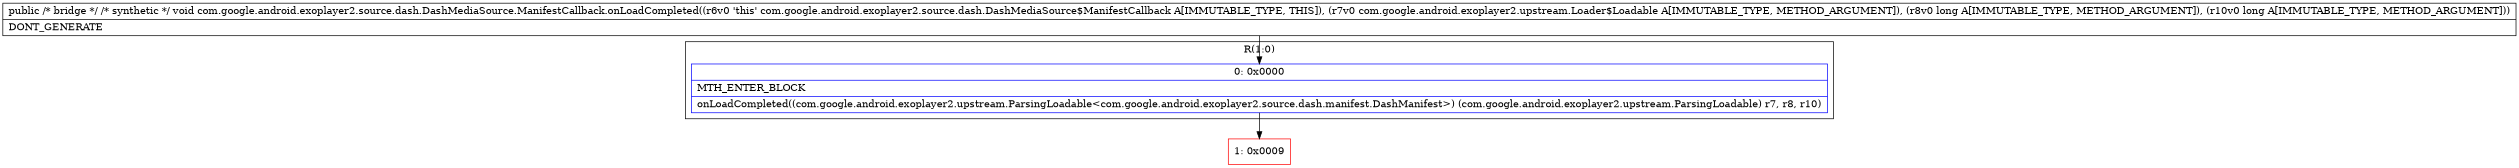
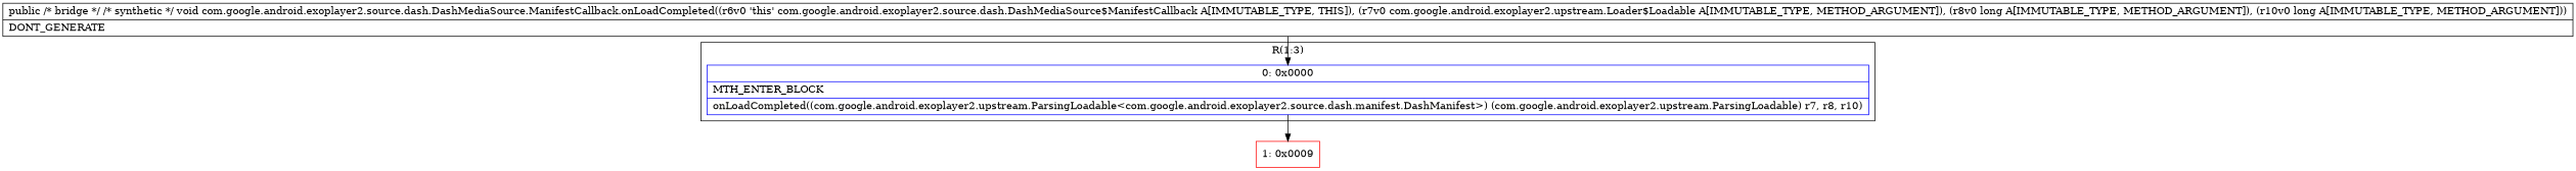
  digraph {
    node [shape=record]
    n1 [color=blue label="{0\:\ 0x0000|MTH_ENTER_BLOCK\l|onLoadCompleted((com.google.android.exoplayer2.upstream.ParsingLoadable\<com.google.android.exoplayer2.source.dash.manifest.DashManifest\>) (com.google.android.exoplayer2.upstream.ParsingLoadable) r7, r8, r10)\l}"]
    n2 [color=red label="{1\:\ 0x0009}"]
    n3 [label="{public \/* bridge *\/ \/* synthetic *\/ void com.google.android.exoplayer2.source.dash.DashMediaSource.ManifestCallback.onLoadCompleted((r6v0 'this' com.google.android.exoplayer2.source.dash.DashMediaSource$ManifestCallback A[IMMUTABLE_TYPE, THIS]), (r7v0 com.google.android.exoplayer2.upstream.Loader$Loadable A[IMMUTABLE_TYPE, METHOD_ARGUMENT]), (r8v0 long A[IMMUTABLE_TYPE, METHOD_ARGUMENT]), (r10v0 long A[IMMUTABLE_TYPE, METHOD_ARGUMENT]))  | DONT_GENERATE\l}"]
    subgraph cluster_1 {
-     label="R(1:0)"
+     label="R(1:3)"
      n1
    }
    n1 -> n2
    n3 -> n1
  }
